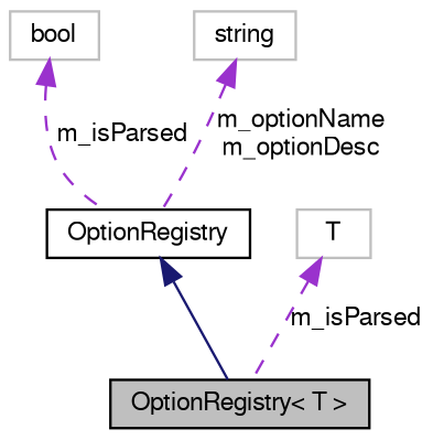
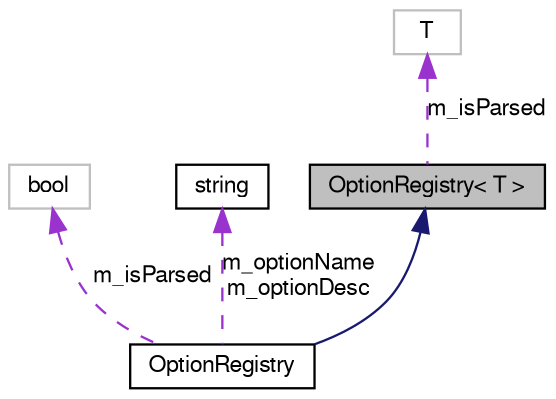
  digraph {
    node [color=grey75 fontname=FreeSans fontsize=10 shape=record]
    edge [color=darkorchid3 dir=back fontname=FreeSans fontsize=10 labelfontname=FreeSans labelfontsize=10 style=dashed]
    n1 [color=black fillcolor=grey75 fontcolor=black height=0.2 label="OptionRegistry\< T \>" style=filled width=0.4]
    n2 [color=black height=0.2 label=OptionRegistry width=0.4]
    n3 [height=0.2 label=bool width=0.4]
-   n4 [height=0.2 label=string width=0.4]
+   n4 [color=black height=0.2 label=string width=0.4]
    n5 [height=0.2 label=T width=0.4]
-   n2 -> n1 [color=midnightblue style=solid]
+   n1 -> n2 [color=midnightblue style=solid]
    n3 -> n2 [label=m_isParsed]
    n4 -> n2 [label="m_optionName\nm_optionDesc"]
    n5 -> n1 [label=m_isParsed]
  }
